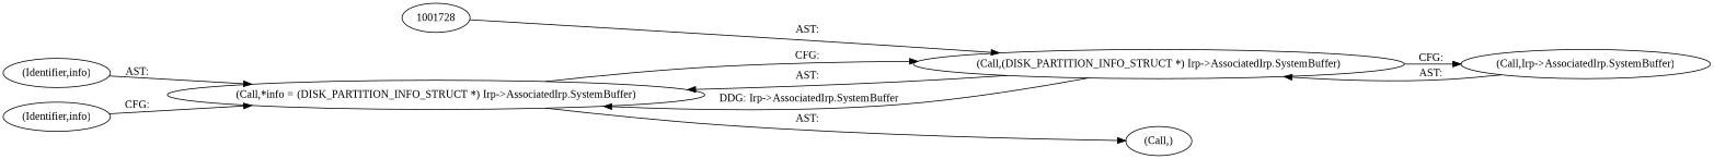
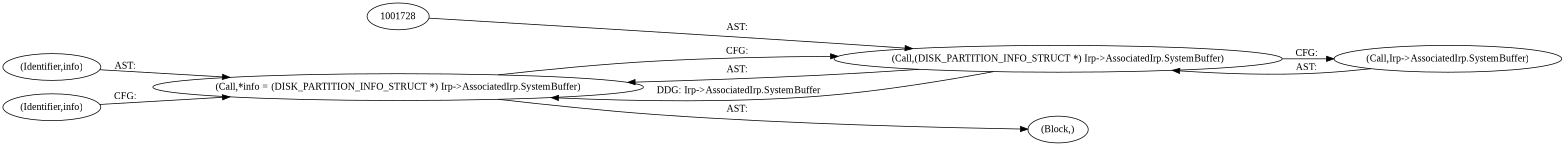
  digraph {
    fontname="Liberation Serif"
    rankdir=LR
    node [fontname="Liberation Serif"]
    edge [fontname="Liberation Serif"]
    n1 [label="(Call,*info = (DISK_PARTITION_INFO_STRUCT *) Irp->AssociatedIrp.SystemBuffer)"]
    n2 [label="(Call,(DISK_PARTITION_INFO_STRUCT *) Irp->AssociatedIrp.SystemBuffer)"]
-   n3 [label="(Call,)"]
+   n3 [label="(Block,)"]
    n4 [label="(Call,Irp->AssociatedIrp.SystemBuffer)"]
    n5 [label="(Identifier,info)"]
    n6 [label="(Identifier,info)"]
    1001728
    n1 -> n2 [label="CFG: "]
    n1 -> n3 [label="AST: "]
    n2 -> n1 [label="AST: "]
    n2 -> n1 [label="DDG: Irp->AssociatedIrp.SystemBuffer"]
    n2 -> n4 [label="CFG: "]
    n4 -> n2 [label="AST: "]
    n5 -> n1 [label="AST: "]
    n6 -> n1 [label="CFG: "]
    1001728 -> n2 [label="AST: "]
  }
